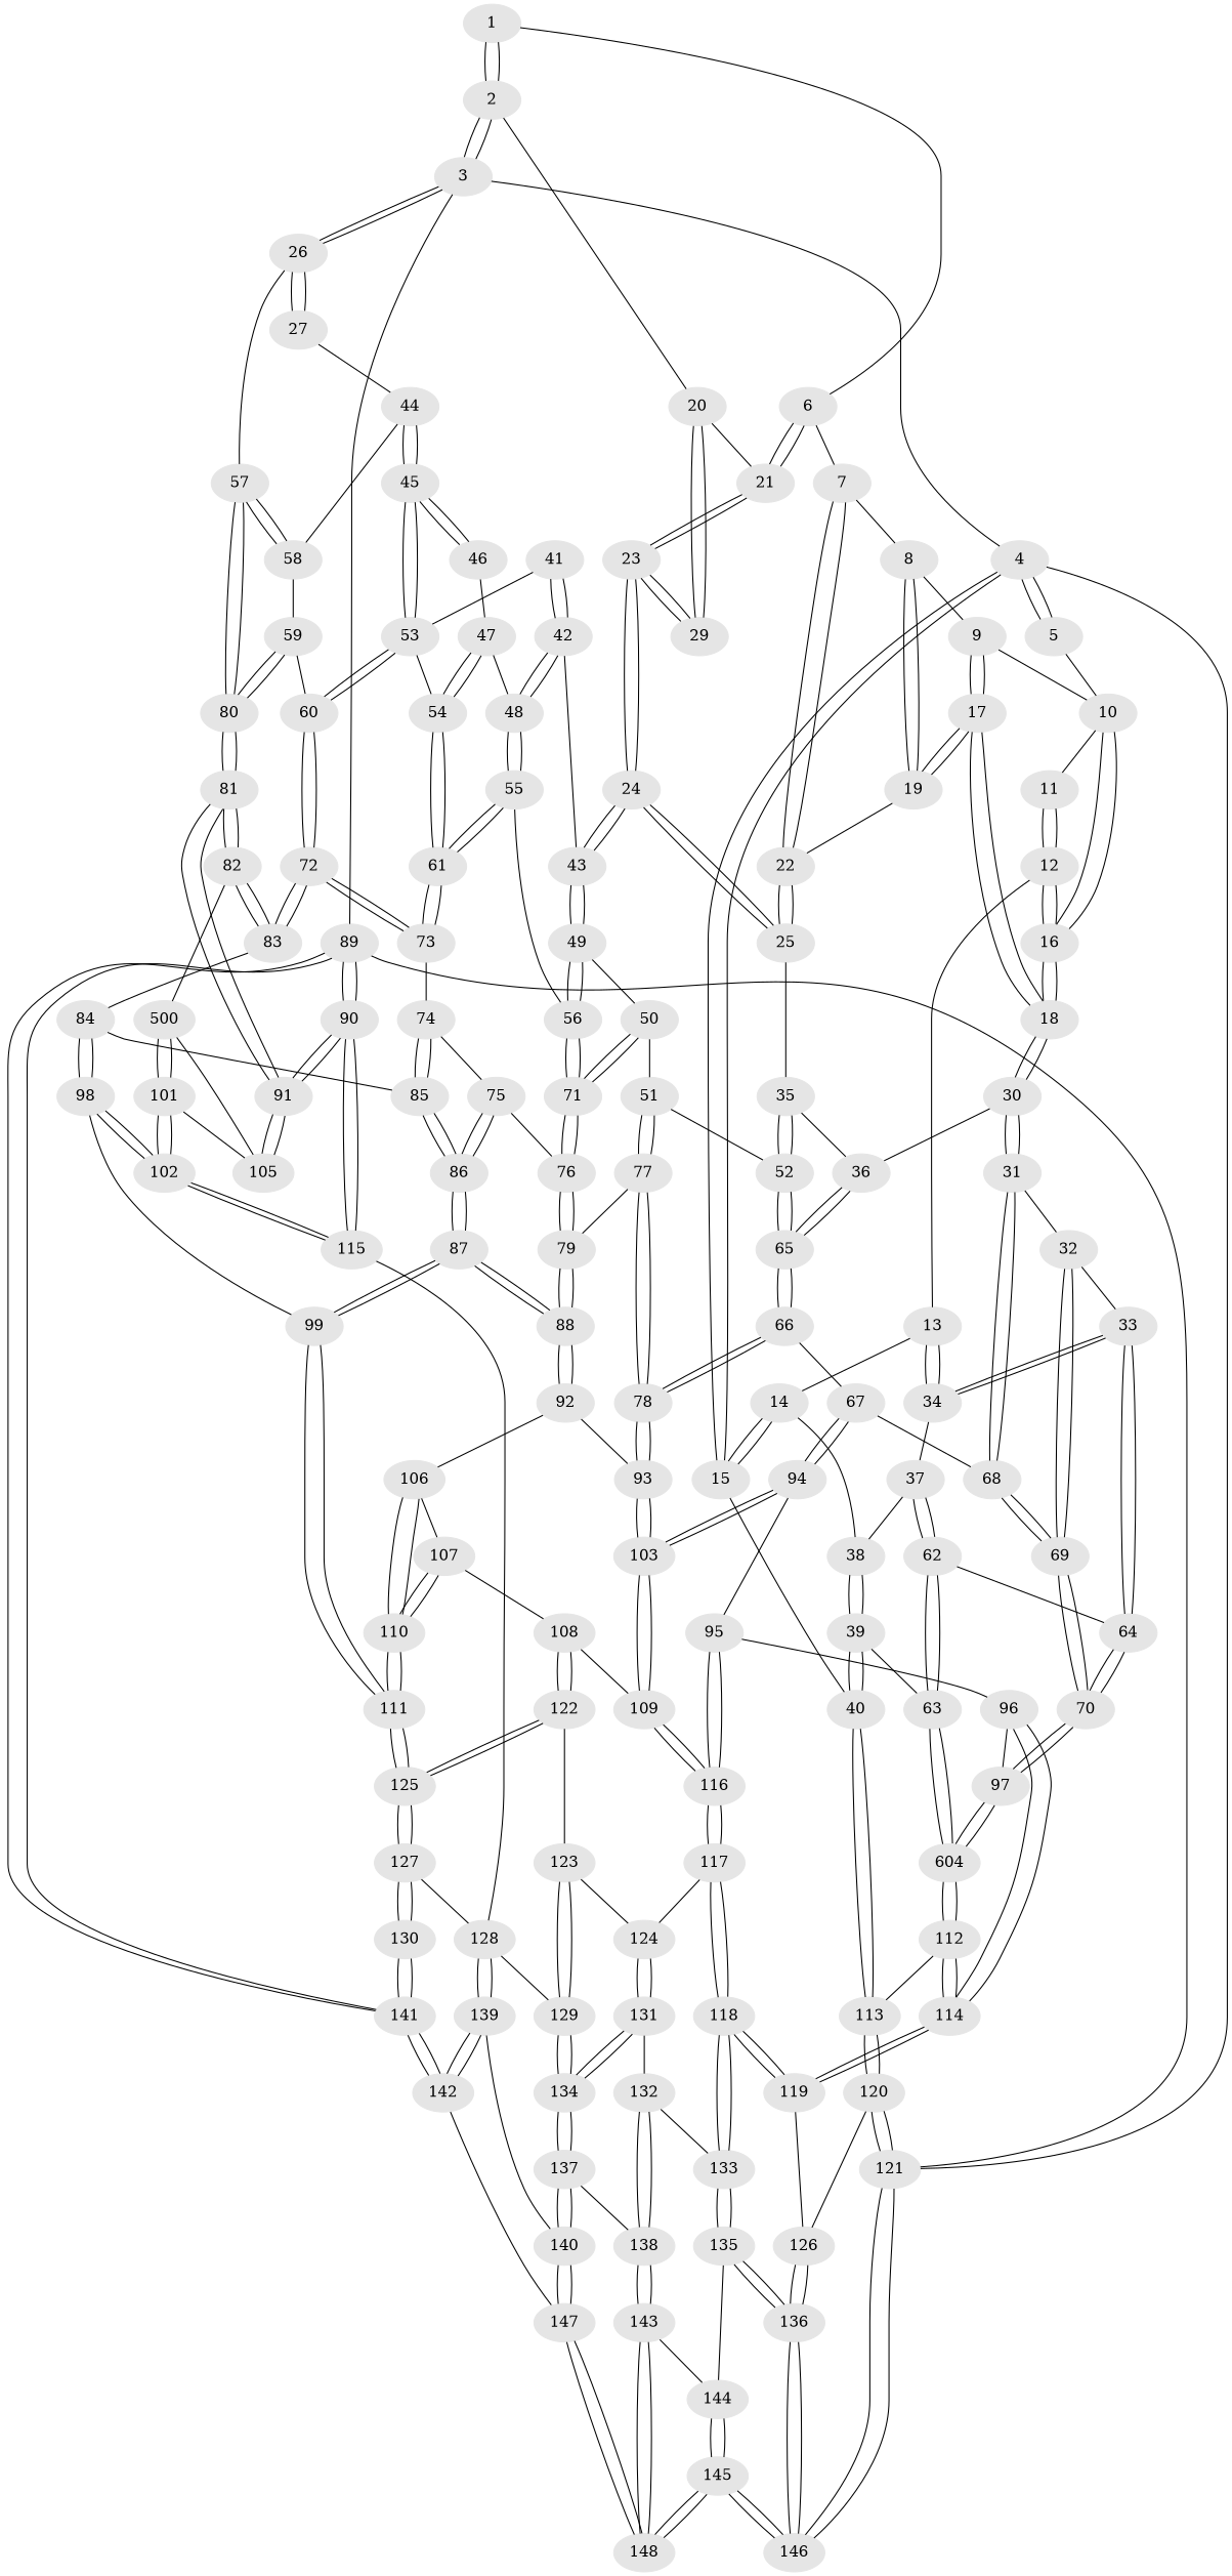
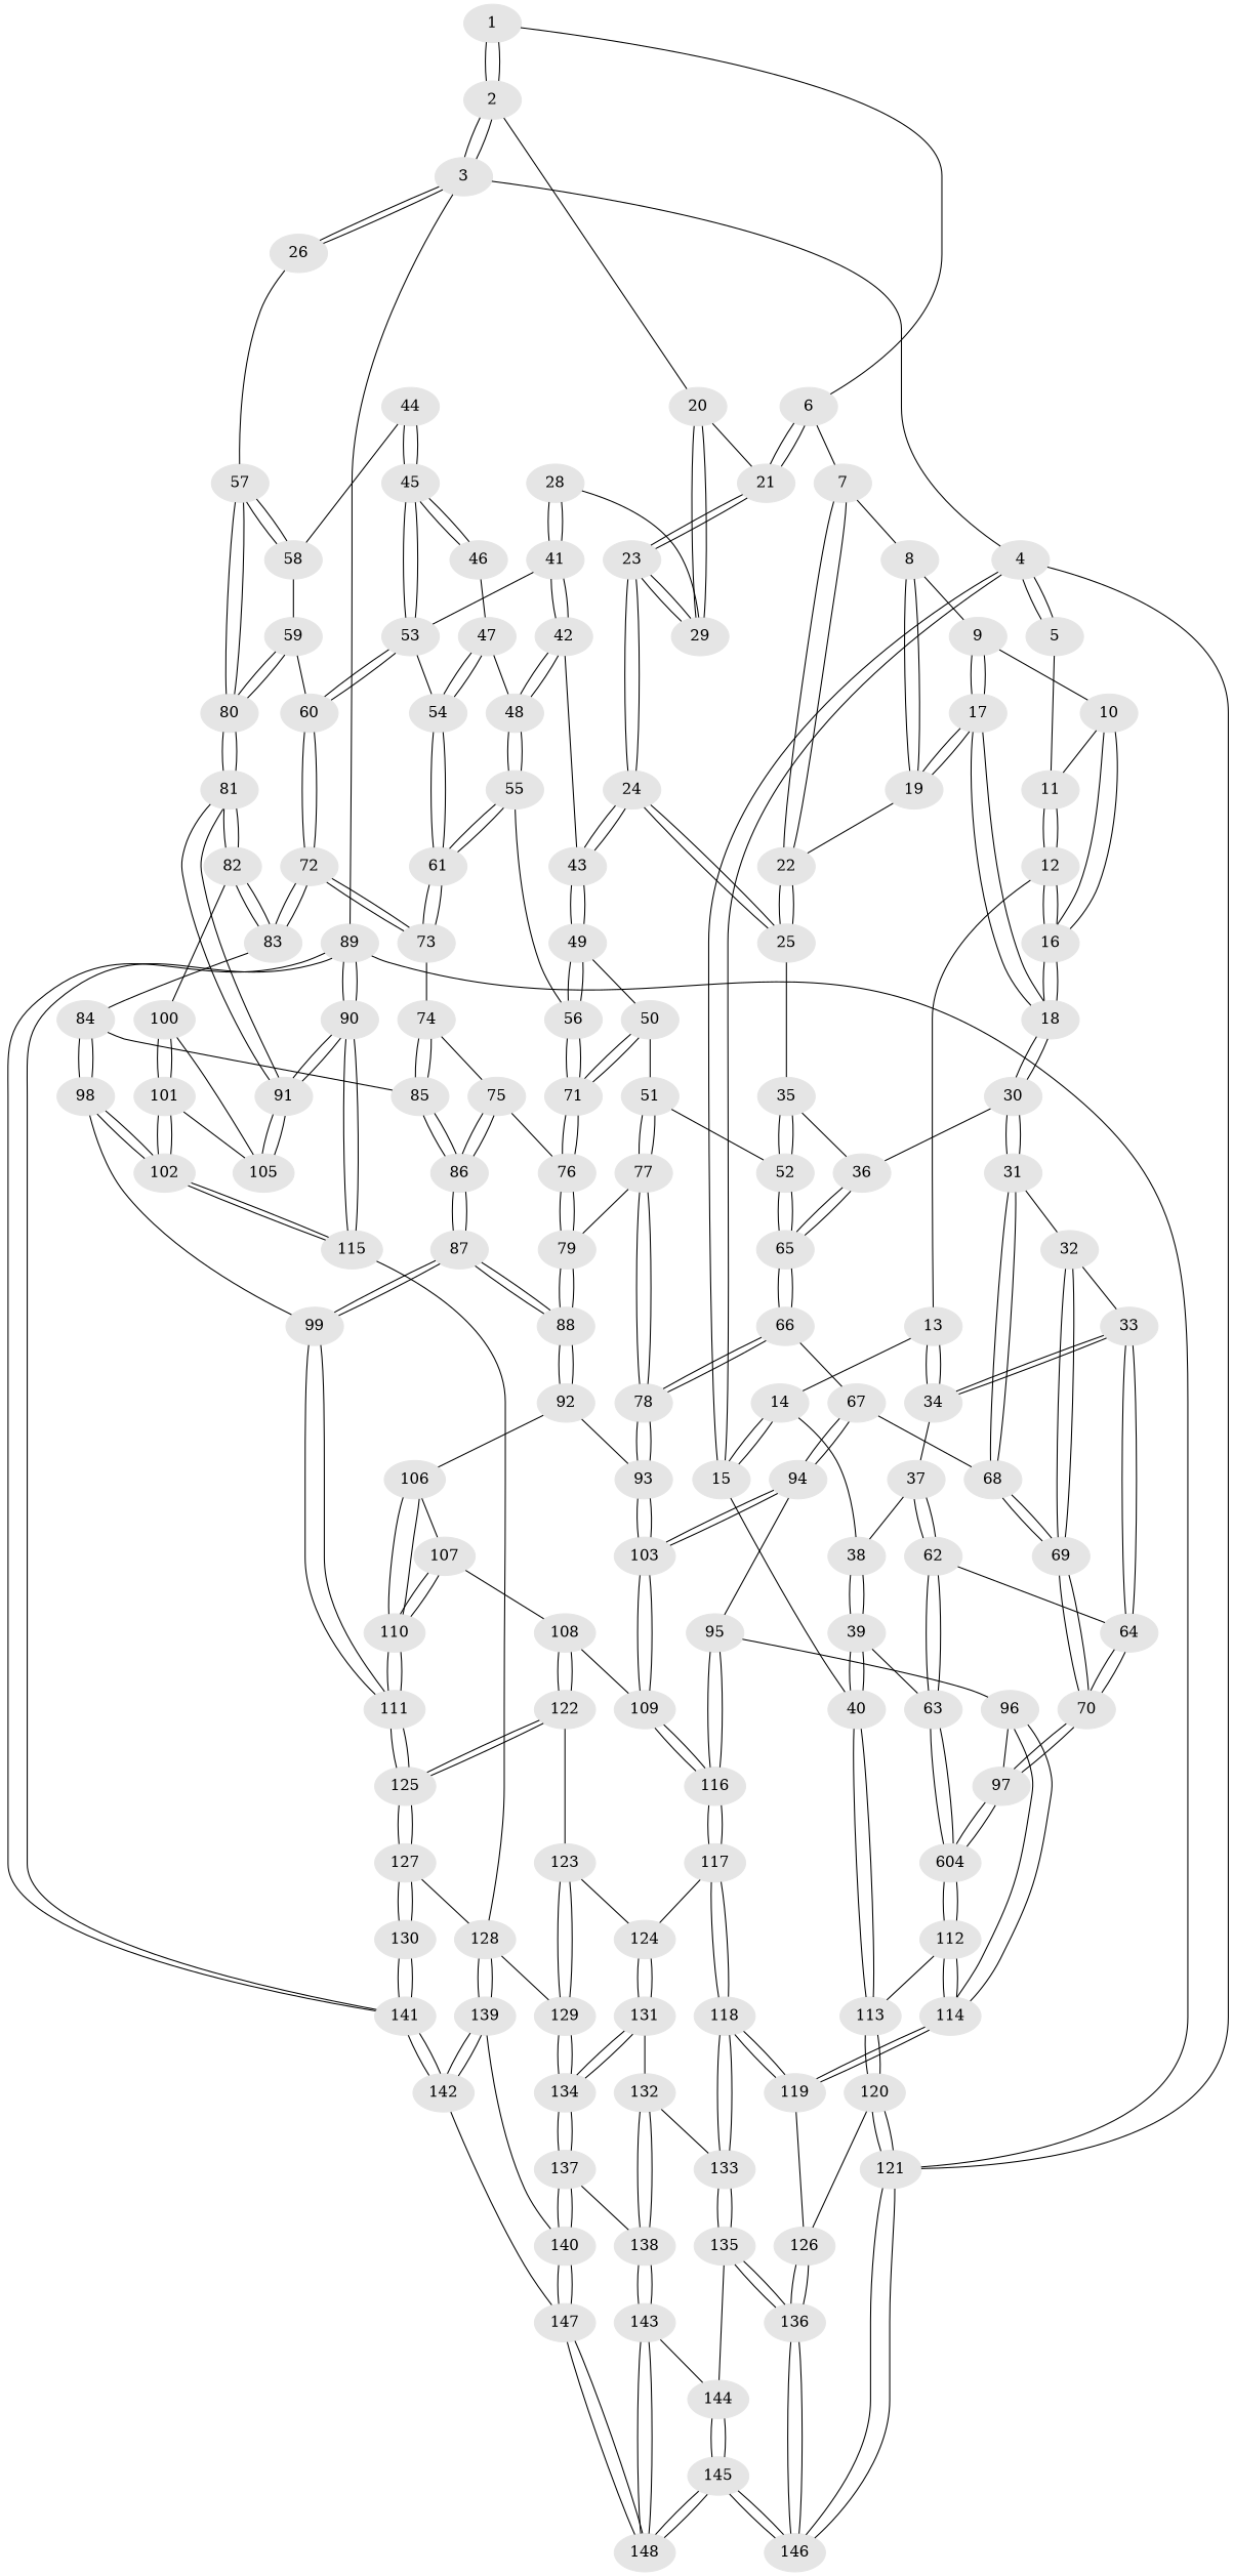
  graph {
    node [color=gray90 style=filled]
    1
    2
    6
    3
    20
    7
    21
    4
    26
    89
    29
    5
    15
    121
-   27
    57
    90
    141
    11
    40
    146
    12
    8
    22
    23
    9
    19
    25
    10
    17
    16
    18
    13
    14
    34
    38
    37
    39
    113
    30
    31
    36
    24
    35
    43
    49
    52
    44
    58
    80
+   28
    41
    45
    42
    53
    32
    68
    65
    33
    69
    64
    70
    62
    66
    63
    n66 [label=604]
    120
    48
    46
    47
    55
    50
    56
    59
    54
    60
    61
    51
    71
    77
    76
    78
    79
    72
    73
    81
    83
    74
    112
    97
    67
    94
    93
    103
    95
    84
    75
    85
    86
    87
    88
    92
    82
    91
-   100 [label=500]
+   100
    105
    101
    98
    99
    102
    111
    106
    115
    142
    128
    107
    110
    109
    96
    116
    114
    117
    119
    125
    108
    122
    123
    127
    126
    130
    118
    124
    133
    131
    135
    136
    129
    134
    132
    139
    140
    137
    138
    143
    144
    145
    147
    148
    1 -- 2
    1 -- 2
    1 -- 6
    2 -- 3
    2 -- 3
    2 -- 20
    6 -- 7
    6 -- 21
    6 -- 21
    3 -- 4
    3 -- 26
    3 -- 26
    3 -- 89
    20 -- 21
    20 -- 29
    20 -- 29
    7 -- 8
    7 -- 22
    7 -- 22
    21 -- 23
    21 -- 23
    4 -- 5
    4 -- 5
    4 -- 15
    4 -- 15
    4 -- 121
-   26 -- 27
-   26 -- 27
    26 -- 57
    89 -- 121
    89 -- 90
    89 -- 90
    89 -- 141
    89 -- 141
-   5 -- 10
+   5 -- 11
    15 -- 40
    121 -- 146
    121 -- 146
-   27 -- 44
    57 -- 58
    57 -- 58
    57 -- 80
    57 -- 80
    90 -- 91
    90 -- 91
    90 -- 115
    90 -- 115
    141 -- 142
    141 -- 142
    11 -- 12
    11 -- 12
    40 -- 113
    40 -- 113
    12 -- 16
    12 -- 16
    12 -- 13
    8 -- 9
    8 -- 19
    8 -- 19
    22 -- 25
    22 -- 25
    23 -- 29
    23 -- 29
    23 -- 24
    23 -- 24
    9 -- 10
    9 -- 17
    9 -- 17
    19 -- 22
    25 -- 35
    10 -- 11
    10 -- 16
    10 -- 16
    17 -- 19
    17 -- 19
    17 -- 18
    17 -- 18
    16 -- 18
    16 -- 18
    18 -- 30
    18 -- 30
    13 -- 14
    13 -- 34
    13 -- 34
    14 -- 15
    14 -- 15
    14 -- 38
    34 -- 37
    38 -- 39
    38 -- 39
    37 -- 38
    37 -- 62
    37 -- 62
    39 -- 40
    39 -- 40
    39 -- 63
    113 -- 120
    113 -- 120
    30 -- 31
    30 -- 31
    30 -- 36
    31 -- 32
    31 -- 68
    31 -- 68
    36 -- 65
    36 -- 65
    24 -- 25
    24 -- 25
    24 -- 43
    24 -- 43
    35 -- 36
    35 -- 52
    35 -- 52
    43 -- 49
    43 -- 49
    49 -- 50
    49 -- 56
    49 -- 56
    52 -- 65
    52 -- 65
    44 -- 58
    44 -- 45
    44 -- 45
    58 -- 59
    80 -- 81
    80 -- 81
+   28 -- 29
+   28 -- 41
+   28 -- 41
    41 -- 42
    41 -- 42
    41 -- 53
    45 -- 53
    45 -- 53
    45 -- 46
    45 -- 46
    42 -- 43
    42 -- 48
    42 -- 48
    53 -- 54
    53 -- 60
    53 -- 60
    32 -- 33
    32 -- 69
    32 -- 69
    68 -- 69
    68 -- 69
    65 -- 66
    65 -- 66
    33 -- 34
    33 -- 34
    33 -- 64
    33 -- 64
    69 -- 70
    69 -- 70
    64 -- 70
    64 -- 70
    70 -- 97
    70 -- 97
    62 -- 64
    62 -- 63
    62 -- 63
    66 -- 78
    66 -- 78
    66 -- 67
    63 -- n66
    63 -- n66
    n66 -- 112
    n66 -- 112
    120 -- 121
    120 -- 121
    120 -- 126
    48 -- 55
    48 -- 55
    46 -- 47
    47 -- 48
    47 -- 54
    47 -- 54
    55 -- 56
    55 -- 61
    55 -- 61
    50 -- 51
    50 -- 71
    50 -- 71
    56 -- 71
    56 -- 71
    59 -- 80
    59 -- 80
    59 -- 60
    54 -- 61
    54 -- 61
    60 -- 72
    60 -- 72
    61 -- 73
    61 -- 73
    51 -- 52
    51 -- 77
    51 -- 77
    71 -- 76
    71 -- 76
    77 -- 78
    77 -- 78
    77 -- 79
    76 -- 79
    76 -- 79
    78 -- 93
    78 -- 93
    79 -- 88
    79 -- 88
    72 -- 73
    72 -- 73
    72 -- 83
    72 -- 83
    73 -- 74
    81 -- 82
    81 -- 82
    81 -- 91
    81 -- 91
    83 -- 84
    74 -- 75
    74 -- 85
    74 -- 85
    112 -- 113
    112 -- 114
    112 -- 114
    97 -- n66
    97 -- n66
    67 -- 68
    67 -- 94
    67 -- 94
    94 -- 103
    94 -- 103
    94 -- 95
    93 -- 103
    93 -- 103
    103 -- 109
    103 -- 109
    95 -- 96
    95 -- 116
    95 -- 116
    84 -- 85
    84 -- 98
    84 -- 98
    75 -- 76
    75 -- 86
    75 -- 86
    85 -- 86
    85 -- 86
    86 -- 87
    86 -- 87
    87 -- 88
    87 -- 88
    87 -- 99
    87 -- 99
    88 -- 92
    88 -- 92
    92 -- 93
    92 -- 106
    82 -- 83
    82 -- 83
    82 -- 100
    91 -- 105
    91 -- 105
    100 -- 105
    100 -- 101
    100 -- 101
    101 -- 105
    101 -- 102
    101 -- 102
    98 -- 99
    98 -- 102
    98 -- 102
    99 -- 111
    99 -- 111
    102 -- 115
    102 -- 115
    111 -- 125
    111 -- 125
    106 -- 107
    106 -- 110
    106 -- 110
    115 -- 128
    142 -- 147
    128 -- 129
    128 -- 139
    128 -- 139
    107 -- 110
    107 -- 110
    107 -- 108
    110 -- 111
    110 -- 111
    109 -- 116
    109 -- 116
    96 -- 97
    96 -- 114
    96 -- 114
    116 -- 117
    116 -- 117
    114 -- 119
    114 -- 119
    117 -- 118
    117 -- 118
    117 -- 124
    119 -- 126
    125 -- 127
    125 -- 127
    108 -- 109
    108 -- 122
    108 -- 122
    122 -- 125
    122 -- 125
    122 -- 123
    123 -- 124
    123 -- 129
    123 -- 129
    127 -- 128
    127 -- 130
    127 -- 130
    126 -- 136
    126 -- 136
    130 -- 141
    130 -- 141
    118 -- 119
    118 -- 119
    118 -- 133
    118 -- 133
    124 -- 131
    124 -- 131
    133 -- 135
    133 -- 135
    131 -- 134
    131 -- 134
    131 -- 132
    135 -- 136
    135 -- 136
    135 -- 144
    136 -- 146
    136 -- 146
    129 -- 134
    129 -- 134
    134 -- 137
    134 -- 137
    132 -- 133
    132 -- 138
    132 -- 138
    139 -- 142
    139 -- 142
    139 -- 140
    140 -- 147
    140 -- 147
    137 -- 140
    137 -- 140
    137 -- 138
    138 -- 143
    138 -- 143
    143 -- 144
    143 -- 148
    143 -- 148
    144 -- 145
    144 -- 145
    145 -- 146
    145 -- 146
    145 -- 148
    145 -- 148
    147 -- 148
    147 -- 148
  }
